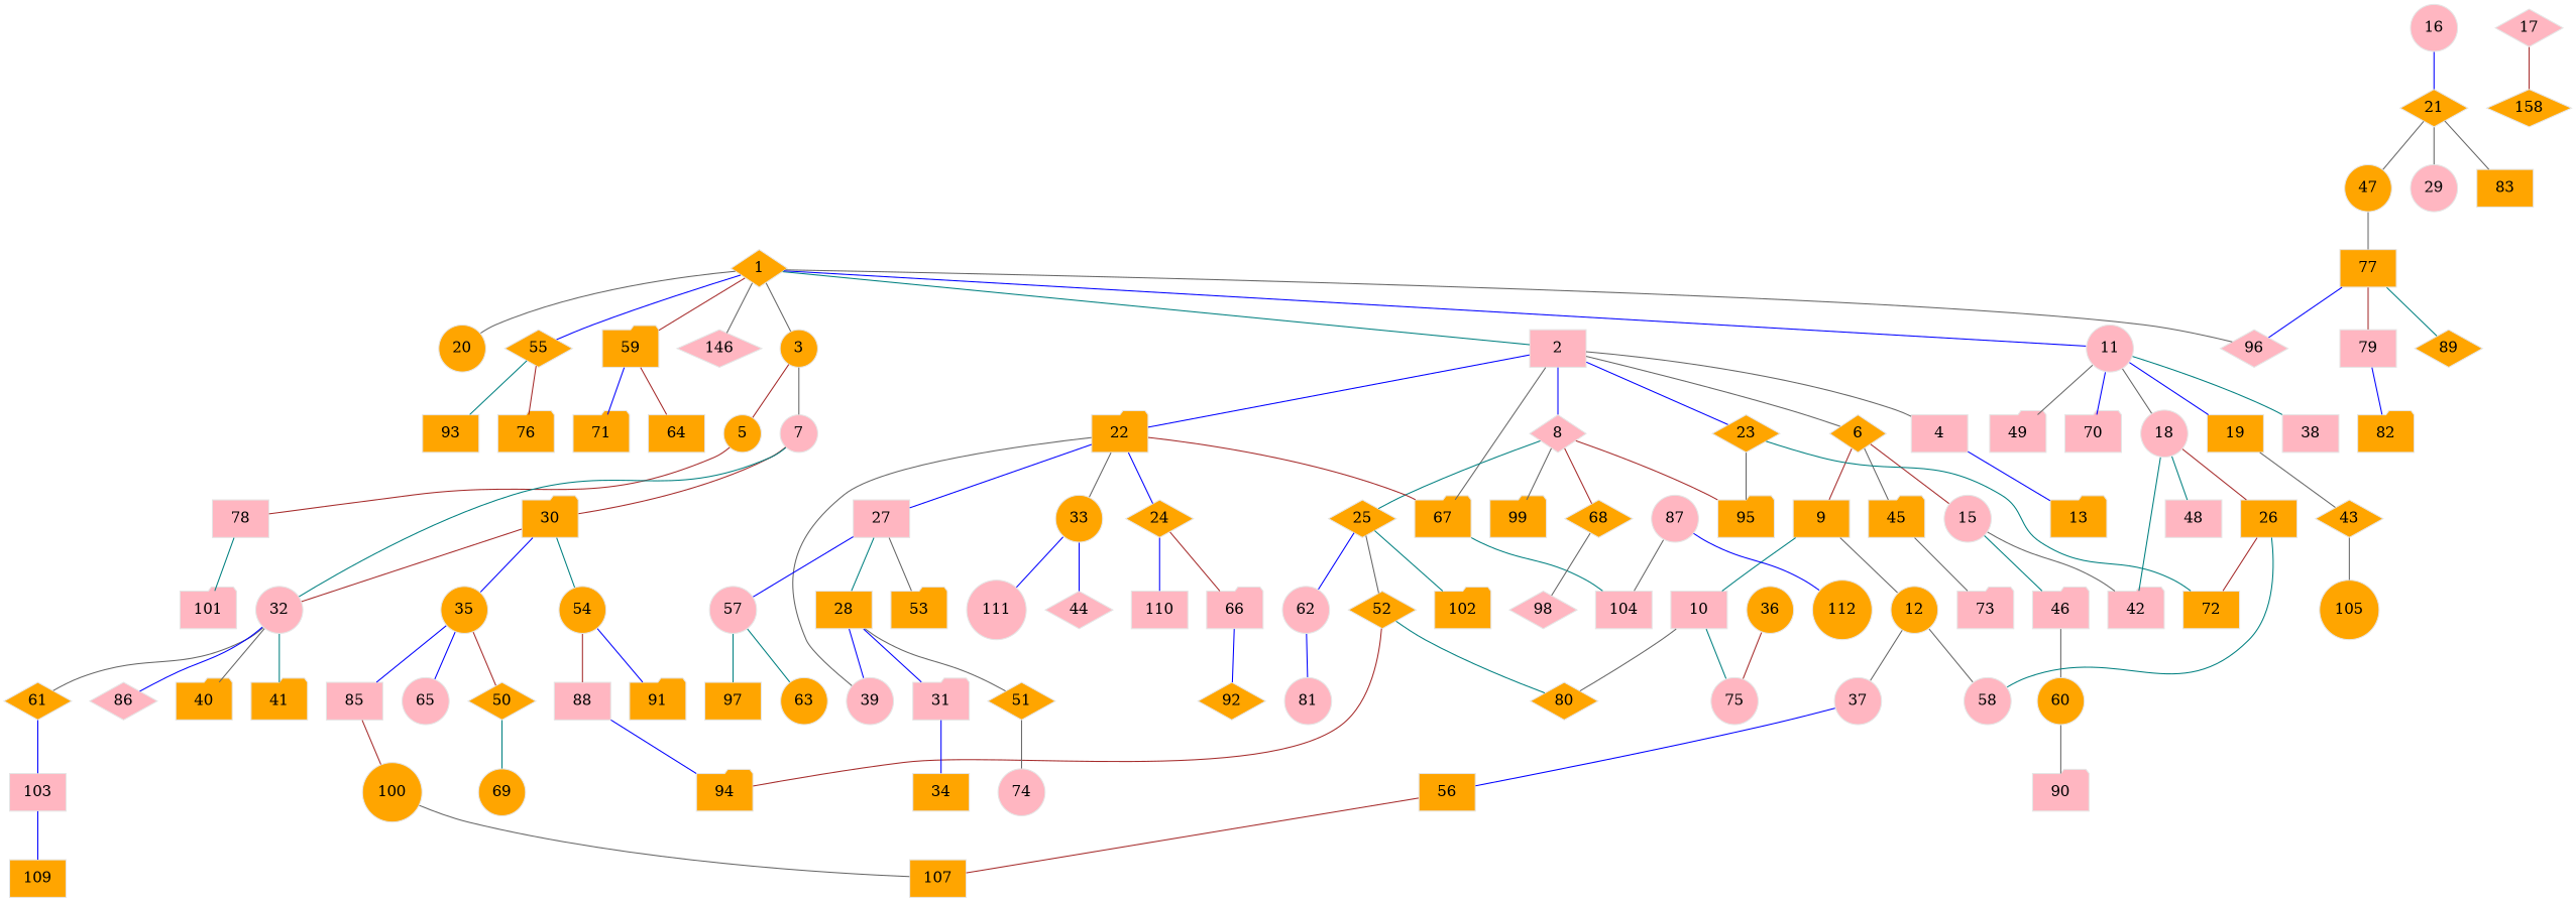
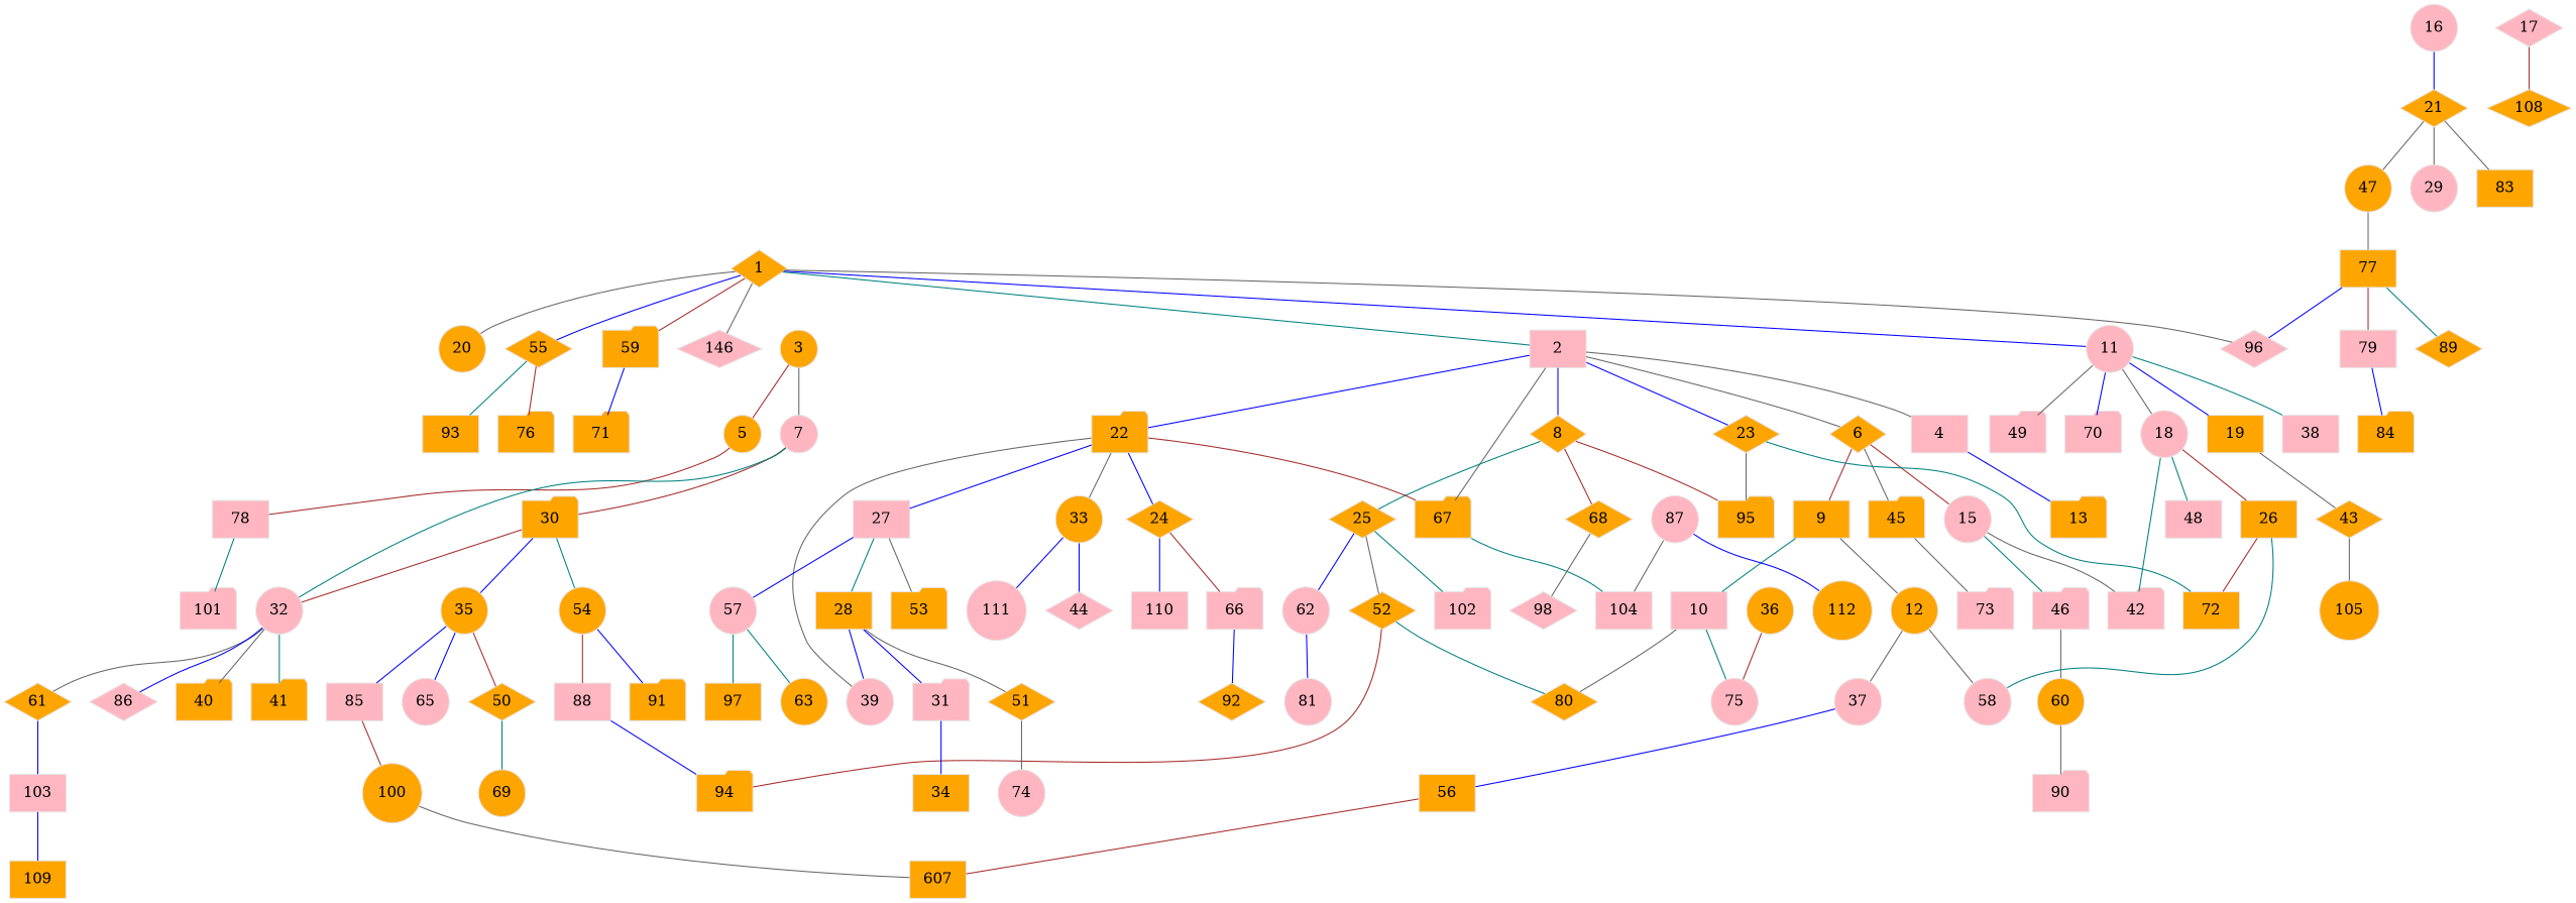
  graph {
    node [color=gray90 fillcolor=orange shape=circle style=filled]
    edge [color=gray40]
    1 [shape=diamond]
    2 [fillcolor=lightpink shape=box]
    3
    11 [fillcolor=lightpink]
    20
    55 [shape=diamond]
    59 [shape=folder]
    96 [fillcolor=lightpink shape=diamond]
    n9 [fillcolor=lightpink label=146 shape=diamond]
    4 [fillcolor=lightpink shape=box]
    6 [shape=diamond]
-   8 [fillcolor=lightpink shape=diamond]
+   8 [shape=diamond]
    22 [shape=folder]
    23 [shape=diamond]
    67 [shape=folder]
    5
    7 [fillcolor=lightpink]
    18 [fillcolor=lightpink]
    19 [shape=box]
    38 [fillcolor=lightpink shape=box]
    49 [fillcolor=lightpink shape=folder]
    70 [fillcolor=lightpink shape=folder]
    76 [shape=folder]
    93 [shape=box]
-   64 [shape=box]
    71 [shape=folder]
    13 [shape=folder]
    9 [shape=box]
    15 [fillcolor=lightpink]
    45 [shape=folder]
    25 [shape=diamond]
    68 [shape=diamond]
    95 [shape=folder]
-   99 [shape=folder]
    24 [shape=diamond]
    27 [fillcolor=lightpink shape=box]
    33
    39 [fillcolor=lightpink]
    72 [shape=box]
    104 [fillcolor=lightpink shape=box]
    78 [fillcolor=lightpink shape=box]
    30 [shape=folder]
    32 [fillcolor=lightpink]
    101 [fillcolor=lightpink shape=folder]
    10 [fillcolor=lightpink shape=box]
    12
    42 [fillcolor=lightpink shape=folder]
    46 [fillcolor=lightpink shape=folder]
    73 [fillcolor=lightpink shape=folder]
    35
    54
    40 [shape=folder]
    41 [shape=folder]
    61 [shape=diamond]
    86 [fillcolor=lightpink shape=diamond]
    52 [shape=diamond]
    62 [fillcolor=lightpink]
-   102 [shape=folder]
+   102 [fillcolor=lightpink shape=folder]
    80 [shape=diamond]
    94 [shape=folder]
    98 [fillcolor=lightpink shape=diamond]
    75 [fillcolor=lightpink]
    37 [fillcolor=lightpink]
    58 [fillcolor=lightpink]
    36
    26 [shape=box]
    48 [fillcolor=lightpink shape=box]
    43 [shape=diamond]
    16 [fillcolor=lightpink]
    21 [shape=diamond]
    56 [shape=box]
    17 [fillcolor=lightpink shape=diamond]
-   108 [shape=diamond label=158]
+   108 [shape=diamond]
    97 [shape=box]
    60
    29 [fillcolor=lightpink]
    47
    83 [shape=box]
    105
    77 [shape=box]
    66 [fillcolor=lightpink shape=folder]
    110 [fillcolor=lightpink shape=box]
    28 [shape=box]
    53 [shape=folder]
    57 [fillcolor=lightpink]
    44 [fillcolor=lightpink shape=diamond]
    111 [fillcolor=lightpink]
    87 [fillcolor=lightpink]
    112
    92 [shape=diamond]
    81 [fillcolor=lightpink]
    31 [fillcolor=lightpink shape=folder]
    51 [shape=diamond]
    63
    34 [shape=box]
    74 [fillcolor=lightpink]
    50 [shape=diamond]
    65 [fillcolor=lightpink]
    85 [fillcolor=lightpink shape=box]
    88 [fillcolor=lightpink shape=box]
    91 [shape=folder]
    103 [fillcolor=lightpink shape=box]
    69
    100
-   107 [shape=box]
+   107 [shape=box label=607]
    90 [fillcolor=lightpink shape=folder]
    79 [fillcolor=lightpink shape=box]
    89 [shape=diamond]
    109 [shape=box]
-   82 [shape=folder]
+   82 [shape=folder label=84]
    1 -- 2 [color=teal]
-   1 -- 3
    1 -- 11 [color=blue]
    1 -- 20
    1 -- 55 [color=blue]
    1 -- 59 [color=brown]
    1 -- 96
    1 -- n9
    2 -- 4
    2 -- 6
    2 -- 8 [color=blue]
    2 -- 22 [color=blue]
    2 -- 23 [color=blue]
    2 -- 67
    3 -- 5 [color=brown]
    3 -- 7
    11 -- 18
    11 -- 19 [color=blue]
    11 -- 38 [color=teal]
    11 -- 49
    11 -- 70 [color=blue]
    55 -- 76 [color=brown]
    55 -- 93 [color=teal]
-   59 -- 64 [color=brown]
    59 -- 71 [color=blue]
    4 -- 13 [color=blue]
    6 -- 9 [color=brown]
    6 -- 15 [color=brown]
    6 -- 45
    8 -- 25 [color=teal]
    8 -- 68 [color=brown]
    8 -- 95 [color=brown]
-   8 -- 99
    22 -- 67 [color=brown]
    22 -- 24 [color=blue]
    22 -- 27 [color=blue]
    22 -- 33
    22 -- 39
    23 -- 95
    23 -- 72 [color=teal]
    67 -- 104 [color=teal]
    5 -- 78 [color=brown]
    7 -- 30 [color=brown]
    7 -- 32 [color=teal]
    18 -- 42 [color=teal]
    18 -- 26 [color=brown]
    18 -- 48 [color=teal]
    19 -- 43
    9 -- 10 [color=teal]
    9 -- 12
    15 -- 42
    15 -- 46 [color=teal]
    45 -- 73
    25 -- 52
    25 -- 62 [color=blue]
    25 -- 102 [color=teal]
    68 -- 98
    24 -- 66 [color=brown]
    24 -- 110 [color=blue]
    27 -- 28 [color=teal]
    27 -- 53
    27 -- 57 [color=blue]
    33 -- 44 [color=blue]
    33 -- 111 [color=blue]
    78 -- 101 [color=teal]
    30 -- 32 [color=brown]
    30 -- 35 [color=blue]
    30 -- 54 [color=teal]
    32 -- 40
    32 -- 41 [color=teal]
    32 -- 61
    32 -- 86 [color=blue]
    10 -- 80
    10 -- 75 [color=teal]
    12 -- 37
    12 -- 58
    46 -- 60
    35 -- 50 [color=brown]
    35 -- 65 [color=blue]
    35 -- 85 [color=blue]
    54 -- 88 [color=brown]
    54 -- 91 [color=blue]
    61 -- 103 [color=blue]
    52 -- 80 [color=teal]
    52 -- 94 [color=brown]
    62 -- 81 [color=blue]
    37 -- 56 [color=blue]
    36 -- 75 [color=brown]
    26 -- 72 [color=brown]
    26 -- 58 [color=teal]
    43 -- 105
    16 -- 21 [color=blue]
    21 -- 29
    21 -- 47
    21 -- 83
    56 -- 107 [color=brown]
    17 -- 108 [color=brown]
    60 -- 90
    47 -- 77
    77 -- 96 [color=blue]
    77 -- 79 [color=brown]
    77 -- 89 [color=teal]
    66 -- 92 [color=blue]
    28 -- 39 [color=blue]
    28 -- 31 [color=blue]
    28 -- 51
    57 -- 97 [color=teal]
    57 -- 63 [color=teal]
    87 -- 104
    87 -- 112 [color=blue]
    31 -- 34 [color=blue]
    51 -- 74
    50 -- 69 [color=teal]
    85 -- 100 [color=brown]
    88 -- 94 [color=blue]
    103 -- 109 [color=blue]
    100 -- 107
    79 -- 82 [color=blue]
  }
